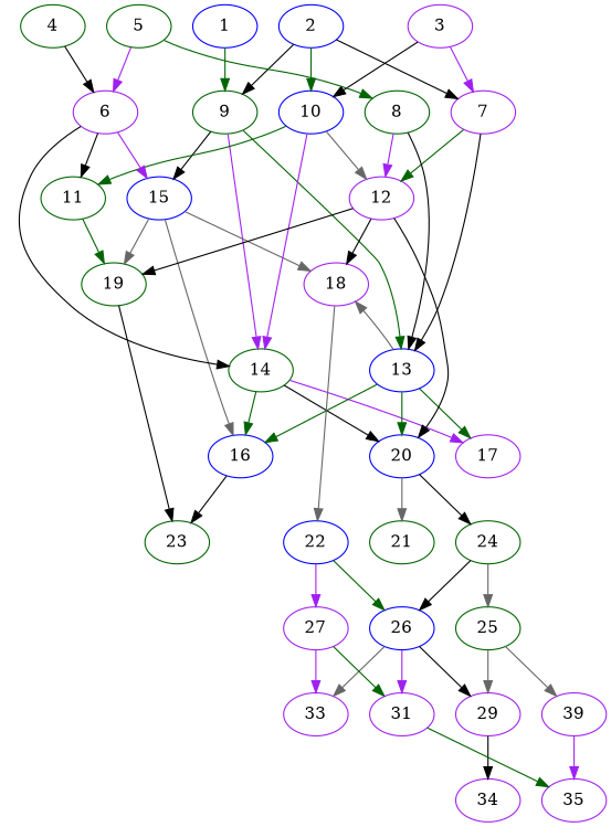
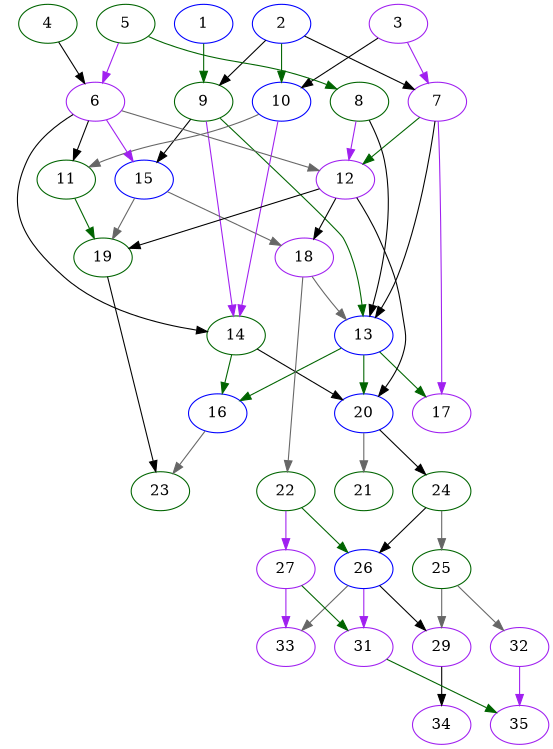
  digraph {
    node [alpha=0.13 color=purple]
    edge [color=black]
    1 [alpha=0.02 color=blue expect_size=43731968]
    9 [alpha=0.19 color=darkgreen expect_size=10511360]
    14 [alpha=0.02 color=darkgreen expect_size=15055872]
    15 [alpha=0.04 color=blue expect_size=44843008]
    13 [color=blue expect_size=39650304]
    20 [alpha=0.14 color=blue expect_size=35430400]
    16 [alpha=0.03 color=blue expect_size=43586560]
    17 [alpha=0.15 expect_size=20782080]
    19 [alpha=0.11 color=darkgreen expect_size=38242304]
    18 [alpha=0.15 expect_size=33411072]
    2 [alpha=0.04 color=blue expect_size=8132608]
    7 [alpha=0.05 expect_size=26601472]
    10 [alpha=0.16 color=blue expect_size=19697664]
    12 [alpha=0.12 expect_size=30683136]
    11 [alpha=0.17 color=darkgreen expect_size=24933376]
    3 [alpha=0.10 expect_size=19304448]
    4 [color=darkgreen expect_size=20822016]
    6 [alpha=0.10 expect_size=21167104]
    5 [alpha=0.19 color=darkgreen expect_size=34418688]
    8 [alpha=0.02 color=darkgreen expect_size=30010368]
    23 [alpha=0.19 color=darkgreen expect_size=48842752]
    21 [color=darkgreen expect_size=26998784]
    24 [alpha=0.12 color=darkgreen expect_size=32850944]
-   22 [color=blue expect_size=20357120]
+   22 [color=darkgreen expect_size=20357120]
    26 [alpha=0.09 color=blue expect_size=46711808]
    27 [alpha=0.10 expect_size=6634496]
    25 [alpha=0.17 color=darkgreen expect_size=38131712]
    29 [alpha=0.15 expect_size=30099456]
    31 [alpha=0.03 expect_size=40604672]
    33 [alpha=0.15 expect_size=6044672]
-   32 [alpha=0.02 expect_size=23063552 label=39]
+   32 [alpha=0.02 expect_size=23063552]
    34 [expect_size=50798592]
    35 [alpha=0.08 expect_size=31344640]
    1 -> 9 [color=darkgreen]
    9 -> 14 [color=purple]
    9 -> 15
    9 -> 13 [color=darkgreen]
    14 -> 20
    14 -> 16 [color=darkgreen]
-   14 -> 17 [color=purple]
-   15 -> 16 [color=gray40]
+   7 -> 17 [color=purple]
    15 -> 19 [color=gray40]
    15 -> 18 [color=gray40]
    13 -> 20 [color=darkgreen]
    13 -> 16 [color=darkgreen]
    13 -> 17 [color=darkgreen]
-   13 -> 18 [color=gray40]
+   18 -> 13 [color=gray40]
    20 -> 21 [color=gray40]
    20 -> 24
-   16 -> 23
+   16 -> 23 [color=gray40]
    19 -> 23
    18 -> 22 [color=gray40]
    2 -> 9
    2 -> 7
    2 -> 10 [color=darkgreen]
    7 -> 13
    7 -> 12 [color=darkgreen]
    10 -> 14 [color=purple]
-   10 -> 12 [color=gray40]
-   10 -> 11 [color=darkgreen]
+   6 -> 12 [color=gray40]
+   10 -> 11 [color=gray40]
    12 -> 20
    12 -> 19
    12 -> 18
    11 -> 19 [color=darkgreen]
    3 -> 7 [color=purple]
    3 -> 10
    4 -> 6
    6 -> 14
    6 -> 15 [color=purple]
    6 -> 11
    5 -> 6 [color=purple]
    5 -> 8 [color=darkgreen]
    8 -> 13
    8 -> 12 [color=purple]
    24 -> 26
    24 -> 25 [color=gray40]
    22 -> 26 [color=darkgreen]
    22 -> 27 [color=purple]
    26 -> 29
    26 -> 31 [color=purple]
    26 -> 33 [color=gray40]
    27 -> 31 [color=darkgreen]
    27 -> 33 [color=purple]
    25 -> 29 [color=gray40]
    25 -> 32 [color=gray40]
    29 -> 34
    31 -> 35 [color=darkgreen]
    32 -> 35 [color=purple]
  }
